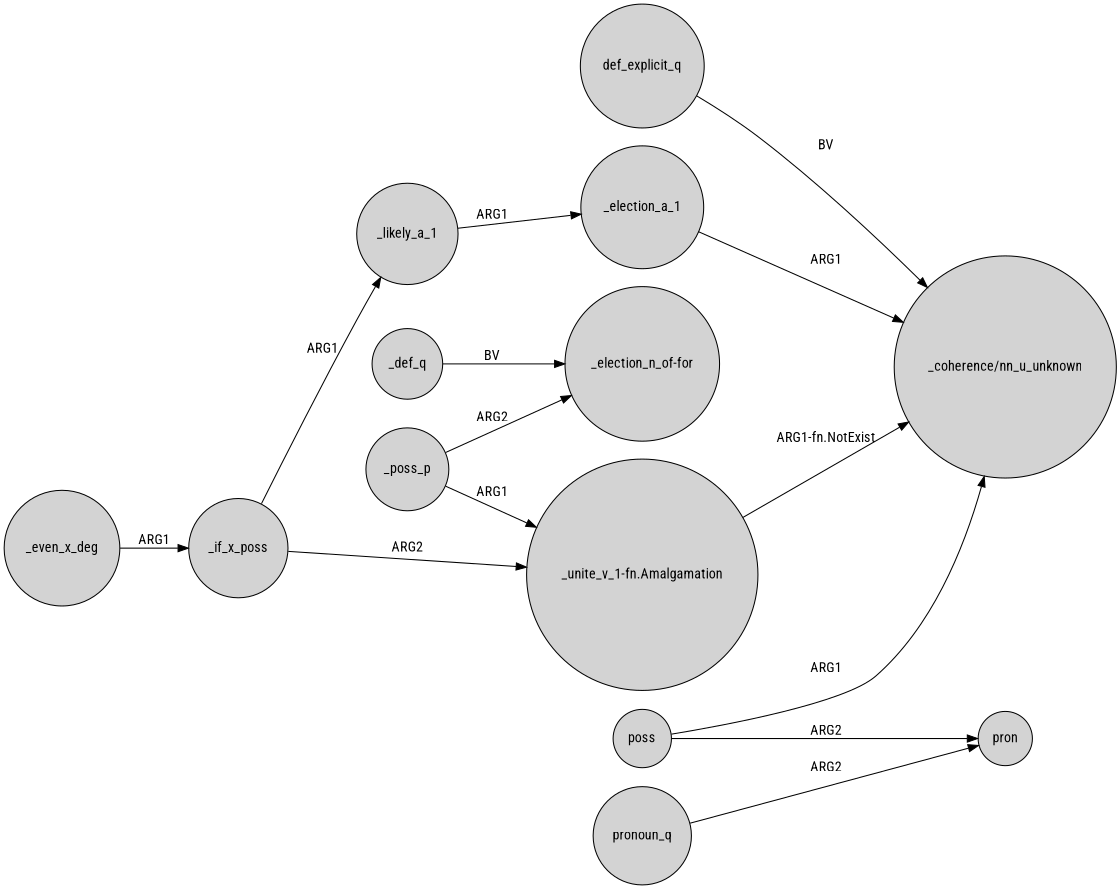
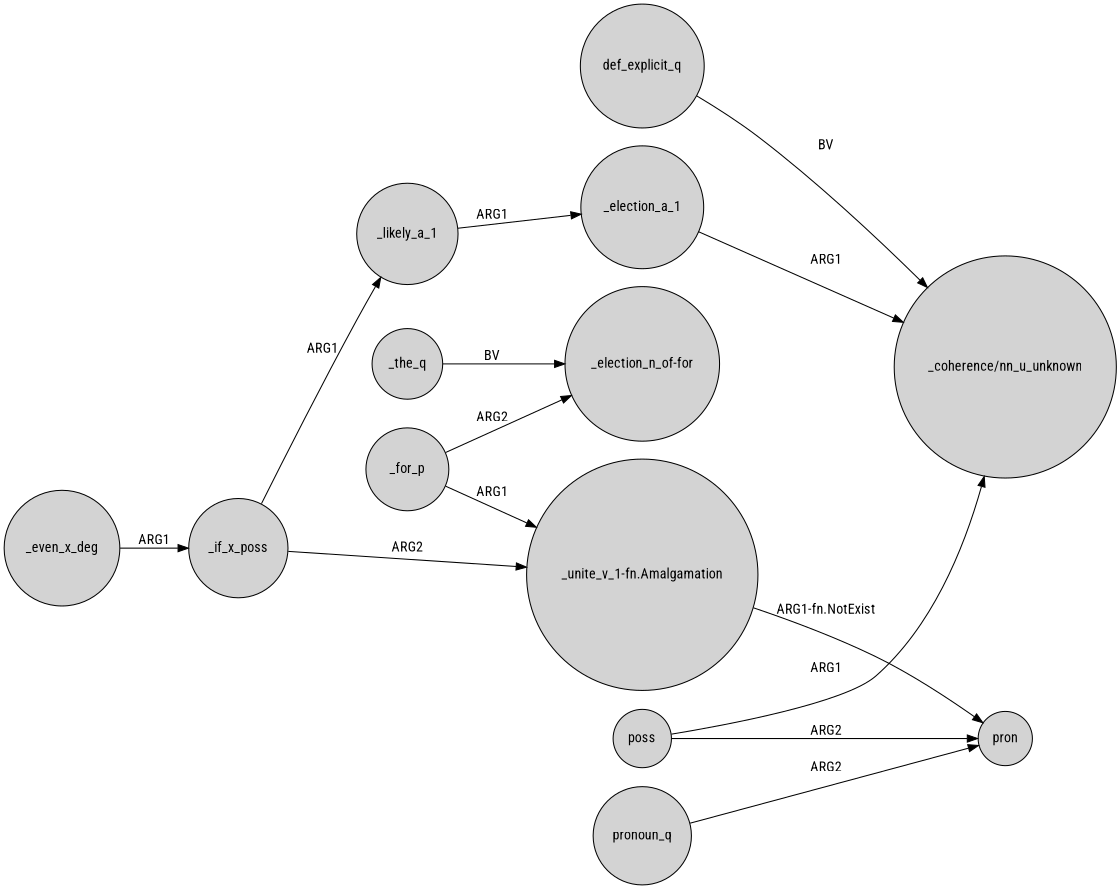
  digraph {
    fontname="Roboto Condensed"
    rankdir=LR
    node [fontname="Roboto Condensed" shape=circle style=filled]
    edge [fontname="Roboto Condensed"]
    poss
    "_coherence/nn_u_unknown"
    pron
-   _for_p [label=_poss_p]
+   _for_p
    "_unite_v_1-fn.Amalgamation"
    "_election_n_of-for"
    n7 [label=_if_x_poss]
    _even_x_deg
    _likely_a_1
    n10 [label=_election_a_1]
-   _the_q [label=_def_q]
+   _the_q
    def_explicit_q
    pronoun_q
    poss -> "_coherence/nn_u_unknown" [label=ARG1]
    poss -> pron [label=ARG2]
    _for_p -> "_unite_v_1-fn.Amalgamation" [label=ARG1]
    _for_p -> "_election_n_of-for" [label=ARG2]
-   "_unite_v_1-fn.Amalgamation" -> "_coherence/nn_u_unknown" [label="ARG1-fn.NotExist"]
+   "_unite_v_1-fn.Amalgamation" -> pron [label="ARG1-fn.NotExist"]
    n7 -> "_unite_v_1-fn.Amalgamation" [label=ARG2]
    n7 -> _likely_a_1 [label=ARG1]
    _even_x_deg -> n7 [label=ARG1]
    _likely_a_1 -> n10 [label=ARG1]
    n10 -> "_coherence/nn_u_unknown" [label=ARG1]
    _the_q -> "_election_n_of-for" [label=BV]
    def_explicit_q -> "_coherence/nn_u_unknown" [label=BV]
    pronoun_q -> pron [label=ARG2]
  }
